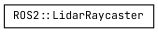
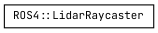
  digraph {
    rankdir=TB
    fontname="JetBrains Mono"
-   n1 [color=black fillcolor=white fontname="JetBrains Mono" fontsize=10 height=0.2 label="ROS2::LidarRaycaster" shape=record style=filled width=0.4]
+   n1 [color=black fillcolor=white fontname="JetBrains Mono" fontsize=10 height=0.2 label="ROS4::LidarRaycaster" shape=record style=filled width=0.4]
  }
